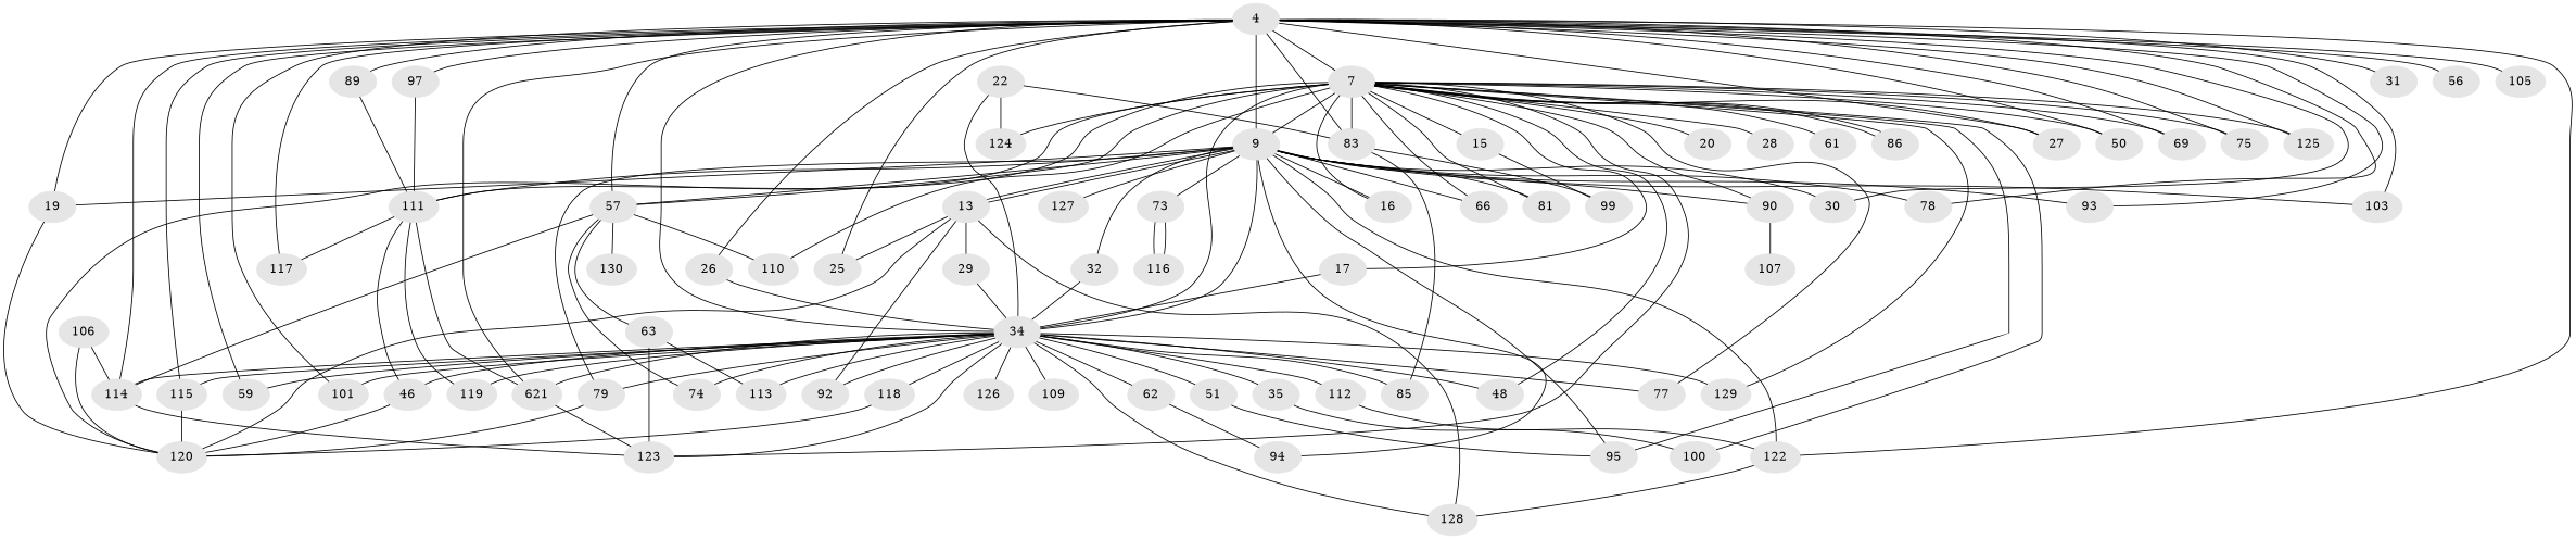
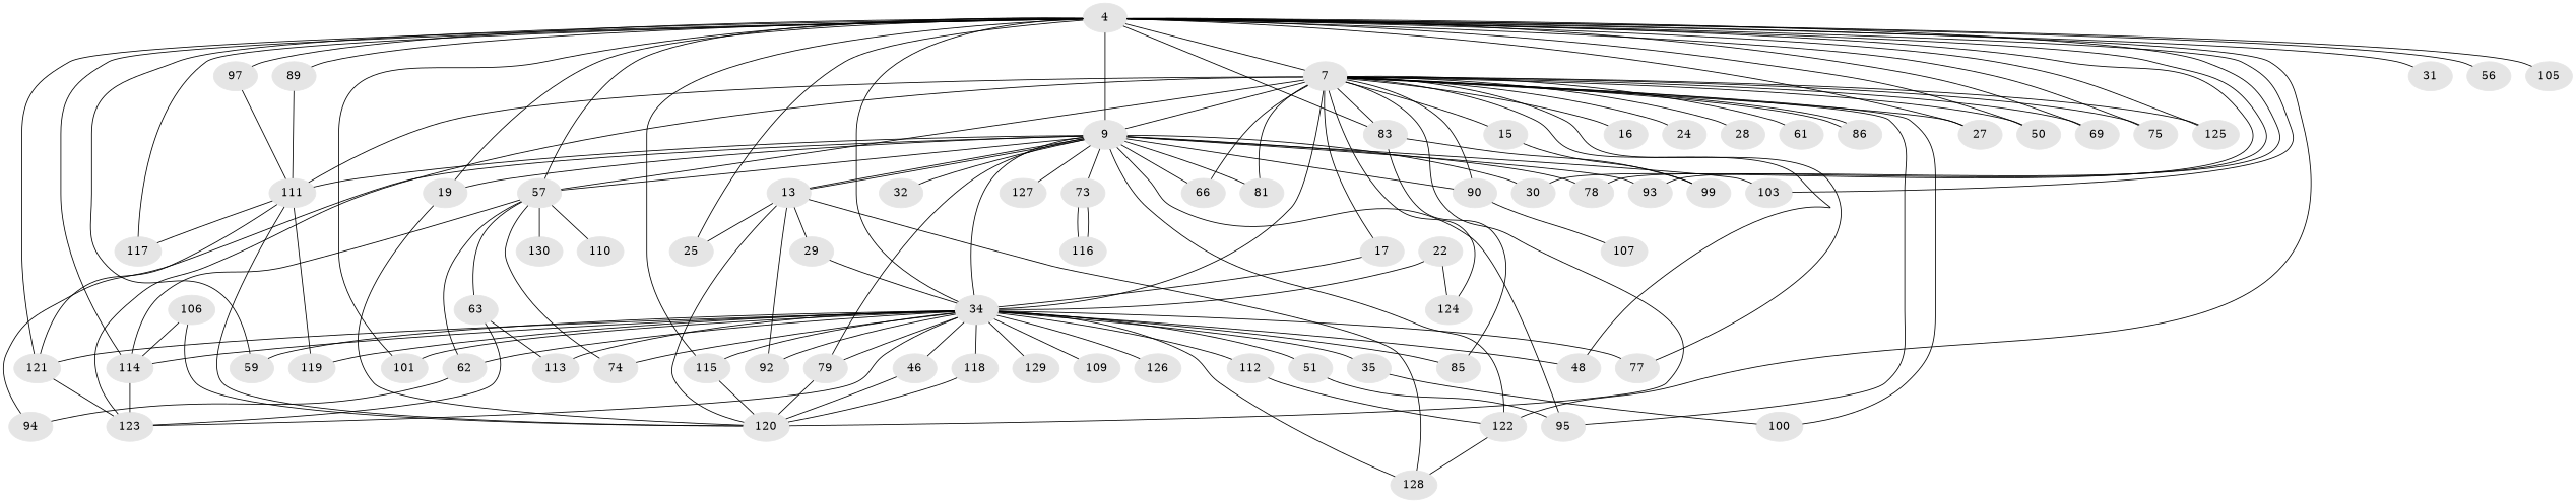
  graph {
    node [color=gray90 style=filled]
    4 [super="+1+2"]
    7 [super="+3"]
    9 [super="+5"]
    19 [super="+18"]
    25
-   26
    27
    30
    31
    34 [super="+33+10+21"]
    50 [super="+23"]
    56
    57 [super="+39+38"]
    59
    69
    75
    78
    83 [super="+45"]
    89
    93 [super="+67"]
    97
    101
    103
    105 [super="+98"]
    114 [super="+108+88"]
    115 [super="+102"]
    117
-   121 [super="+36+96" label=621]
+   121 [super="+36+96"]
    122 [super="+49+58+80+76"]
    125
    15
    16
    17
-   20
+   20 [label=24]
    28
    48
    61
    66 [super="+43+60"]
    77
    81
    86
    90 [super="+84"]
    95 [super="+12"]
    100
    110 [super="+87"]
    111 [super="+71"]
    120 [super="+44+42"]
    123 [super="+104"]
    124
    129
    13
    32
    73
    79 [super="+65"]
    94
    127
    92
    128 [super="+91"]
    35
    46
    51
    62 [super="+40"]
    74
    85
    109
    112
    113
    118
    119
    126 [super="+68"]
    63
    130
    99
    107
    29
    116
    22
    106
    4 -- 7 [weight=6]
    4 -- 9 [weight=6]
    4 -- 19
    4 -- 25
-   4 -- 26
    4 -- 27
    4 -- 30
    4 -- 31
    4 -- 34 [weight=10]
    4 -- 50
    4 -- 56 [weight=2]
    4 -- 57
    4 -- 59
    4 -- 69
    4 -- 75
    4 -- 78
    4 -- 83 [weight=2]
    4 -- 89
    4 -- 93
    4 -- 97
    4 -- 101
    4 -- 103
    4 -- 105 [weight=3]
    4 -- 114 [weight=3]
    4 -- 115
    4 -- 117
    4 -- 121 [weight=2]
    4 -- 122 [weight=3]
    4 -- 125
    7 -- 9 [weight=4]
    7 -- 27
    7 -- 34 [weight=7]
    7 -- 50
    7 -- 57 [weight=2]
    7 -- 69
    7 -- 75
    7 -- 83
    7 -- 125
    7 -- 15 [weight=2]
    7 -- 16
    7 -- 17
    7 -- 20 [weight=2]
    7 -- 28 [weight=2]
    7 -- 48
    7 -- 61 [weight=2]
    7 -- 66 [weight=2]
    7 -- 77
    7 -- 81
    7 -- 86
    7 -- 86
    7 -- 90
    7 -- 95
    7 -- 100
-   7 -- 110 [weight=2]
    7 -- 111
    7 -- 120 [weight=3]
    7 -- 123 [weight=2]
    7 -- 124
-   7 -- 129
    9 -- 19
    9 -- 30
    9 -- 34 [weight=7]
    9 -- 57 [weight=2]
    9 -- 78
    9 -- 93 [weight=2]
    9 -- 103
    9 -- 122 [weight=3]
-   9 -- 16
    9 -- 66 [weight=2]
    9 -- 81
    9 -- 90 [weight=3]
    9 -- 95 [weight=2]
    9 -- 111 [weight=3]
    9 -- 13
    9 -- 13
    9 -- 32
    9 -- 73 [weight=2]
    9 -- 79
    9 -- 94
    9 -- 127 [weight=2]
    19 -- 120
-   26 -- 34
    34 -- 59
    34 -- 101
    34 -- 114 [weight=2]
    34 -- 115
    34 -- 121 [weight=2]
    34 -- 48
    34 -- 77
    34 -- 123
    34 -- 129
    34 -- 79
    34 -- 92
    34 -- 128
    34 -- 35 [weight=2]
    34 -- 46
    34 -- 51
    34 -- 62 [weight=2]
    34 -- 74
    34 -- 85
    34 -- 109
    34 -- 112
    34 -- 113
    34 -- 118
    34 -- 119
    34 -- 126 [weight=3]
    57 -- 114
    57 -- 110
+   57 -- 62
    57 -- 74
    57 -- 63
    57 -- 130
    83 -- 85
    83 -- 99
    89 -- 111
    97 -- 111
    114 -- 123
    115 -- 120
    121 -- 123
    122 -- 128
    15 -- 99
    17 -- 34
    90 -- 107
    111 -- 117
    111 -- 121
-   111 -- 46
+   111 -- 120
    111 -- 119
    13 -- 25
    13 -- 120 [weight=2]
    13 -- 92
    13 -- 128
    13 -- 29
-   32 -- 34
    73 -- 116
    73 -- 116
    79 -- 120
    35 -- 100
    46 -- 120
    51 -- 95
    62 -- 94
    112 -- 122
    118 -- 120
    63 -- 123 [weight=2]
    63 -- 113
    29 -- 34
    22 -- 34 [weight=2]
-   22 -- 83 [weight=2]
    22 -- 124
    106 -- 114
    106 -- 120
  }
